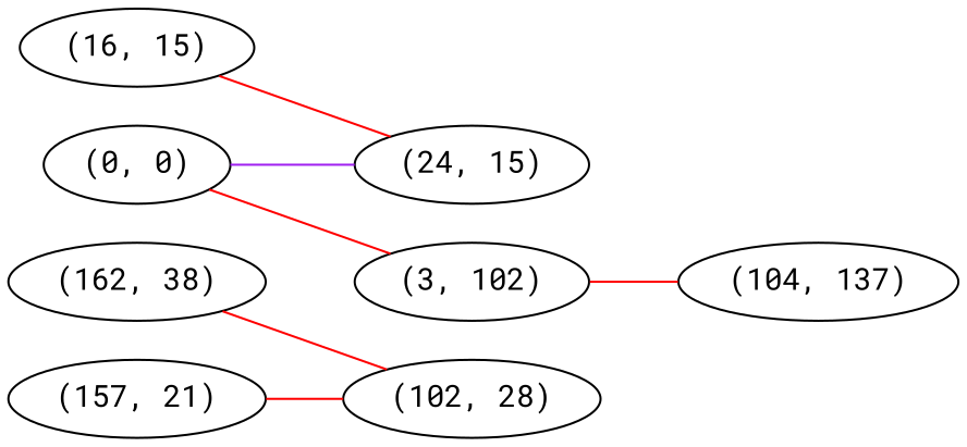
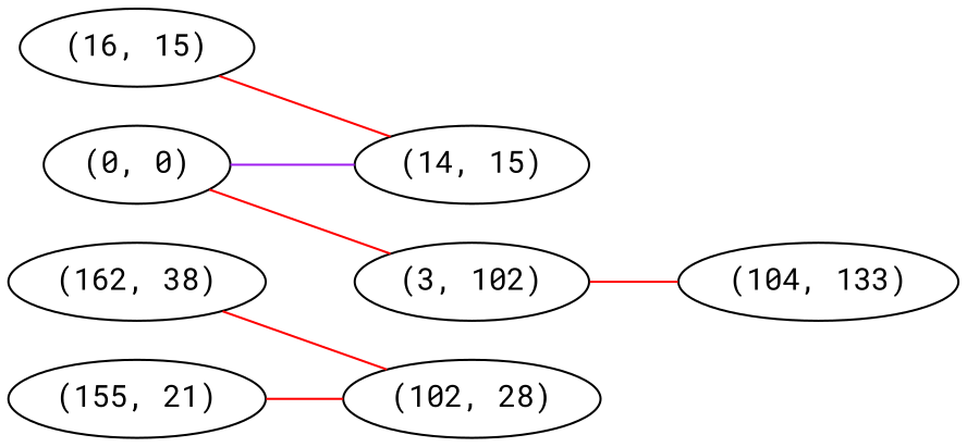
  graph {
    fontname="Roboto Mono"
    rankdir=LR
    node [fontname="Roboto Mono"]
    edge [color=red fontname="Roboto Mono" weight=1]
    n1 [label="(102, 28)"]
    "(162, 38)"
    "(16, 15)"
-   "(14, 15)" [label="(24, 15)"]
+   "(14, 15)"
    "(3, 102)"
-   "(104, 133)" [label="(104, 137)"]
-   "(157, 21)"
+   "(104, 133)"
+   "(157, 21)" [label="(155, 21)"]
    "(0, 0)"
    "(162, 38)" -- n1
    "(16, 15)" -- "(14, 15)"
    "(3, 102)" -- "(104, 133)"
    "(157, 21)" -- n1
    "(0, 0)" -- "(14, 15)" [color=purple weight=4]
    "(0, 0)" -- "(3, 102)"
  }
